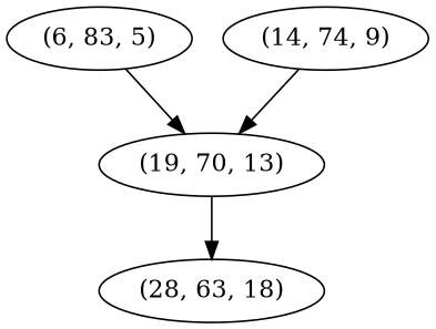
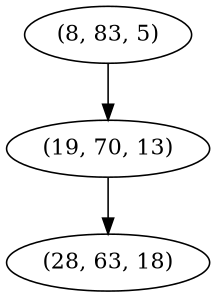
  digraph {
-   "(6, 83, 5)"
+   "(6, 83, 5)" [label="(8, 83, 5)"]
    "(19, 70, 13)"
-   "(14, 74, 9)"
    "(28, 63, 18)"
    "(6, 83, 5)" -> "(19, 70, 13)"
    "(19, 70, 13)" -> "(28, 63, 18)"
-   "(14, 74, 9)" -> "(19, 70, 13)"
  }
